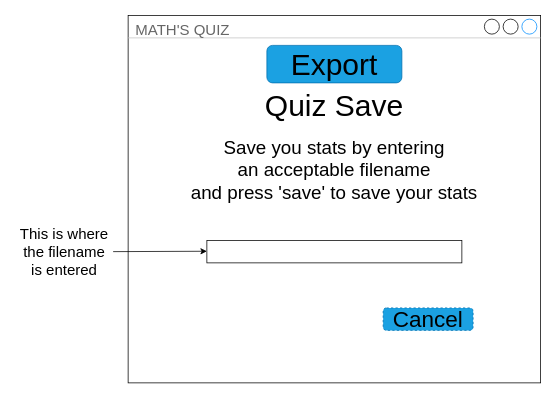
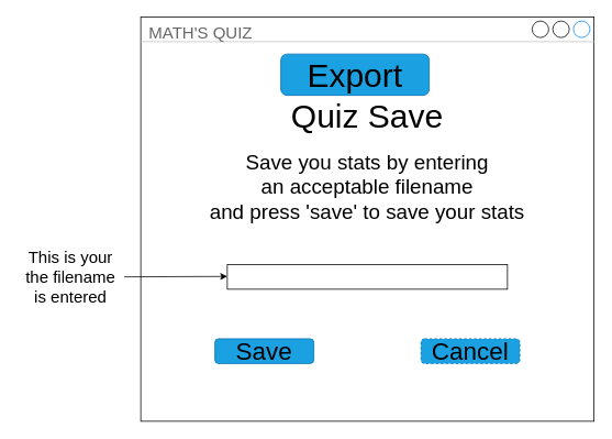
  <mxCell id="0" />
  <mxCell id="1" parent="0" />
  <mxCell id="2" value="MATH'S QUIZ" style="strokeWidth=1;shadow=0;dashed=0;align=center;html=1;shape=mxgraph.mockup.containers.window;align=left;verticalAlign=top;spacingLeft=8;strokeColor2=#008cff;strokeColor3=#c4c4c4;fontColor=#666666;mainText=;fontSize=20;labelBackgroundColor=none;" parent="1" vertex="1"><mxGeometry x="170" y="20" width="550" height="490" as="geometry" /></mxCell>
- <mxCell id="3" value="Export" style="rounded=1;whiteSpace=wrap;html=1;fontSize=40;fillColor=#1ba1e2;strokeColor=#006EAF;fontColor=#000000;" vertex="1" parent="1"><mxGeometry x="355" y="60" width="180" height="50" as="geometry" /></mxCell>
+ <mxCell id="3" value="Export" style="rounded=1;whiteSpace=wrap;html=1;fontSize=40;fillColor=#1ba1e2;strokeColor=#006EAF;fontColor=#000000;" vertex="1" parent="1"><mxGeometry x="340" y="65" width="180" height="50" as="geometry" /></mxCell>
  <mxCell id="4" value="Quiz Save" style="text;html=1;strokeColor=none;fillColor=none;align=center;verticalAlign=middle;whiteSpace=wrap;rounded=0;fontSize=40;fontColor=#000000;" vertex="1" parent="1"><mxGeometry x="305" y="130" width="280" height="20" as="geometry" /></mxCell>
  <mxCell id="5" value="Save you stats by entering&lt;br&gt;an acceptable filename&lt;br&gt;and press 'save' to save your stats" style="text;html=1;strokeColor=none;fillColor=none;align=center;verticalAlign=middle;whiteSpace=wrap;rounded=0;fontSize=25;fontColor=#000000;" vertex="1" parent="1"><mxGeometry x="170" y="190" width="550" height="70" as="geometry" /></mxCell>
  <mxCell id="6" value="" style="rounded=0;whiteSpace=wrap;html=1;fontSize=25;fontColor=#000000;" vertex="1" parent="1"><mxGeometry x="275" y="320" width="340" height="30" as="geometry" /></mxCell>
  <mxCell id="7" value="" style="endArrow=classic;html=1;fontSize=25;fontColor=#000000;" edge="1" parent="1"><mxGeometry width="50" height="50" relative="1" as="geometry"><mxPoint x="150" y="335" as="sourcePoint" /><mxPoint x="275" y="334.5" as="targetPoint" /></mxGeometry></mxCell>
- <mxCell id="8" value="This is where the filename is entered" style="text;html=1;strokeColor=none;fillColor=none;align=center;verticalAlign=middle;whiteSpace=wrap;rounded=0;fontSize=20;fontColor=#000000;" vertex="1" parent="1"><mxGeometry y="295" width="130" height="80" as="geometry" x="20" /></mxCell>
+ <mxCell id="8" value="This is your the filename is entered" style="text;html=1;strokeColor=none;fillColor=none;align=center;verticalAlign=middle;whiteSpace=wrap;rounded=0;fontSize=20;fontColor=#000000;" vertex="1" parent="1"><mxGeometry y="295" width="130" height="80" as="geometry" x="20" /></mxCell>
+ <mxCell id="9" value="Save" style="rounded=1;whiteSpace=wrap;html=1;fontSize=30;fontColor=#000000;fillColor=#1ba1e2;strokeColor=#006EAF;" vertex="1" parent="1"><mxGeometry x="260" y="410" width="120" height="30" as="geometry" /></mxCell>
  <mxCell id="10" value="Cancel" style="rounded=1;whiteSpace=wrap;html=1;fontSize=30;fontColor=#000000;fillColor=#1ba1e2;strokeColor=#006EAF;dashed=1;" vertex="1" parent="1"><mxGeometry x="510" y="410" width="120" height="30" as="geometry" /></mxCell>
